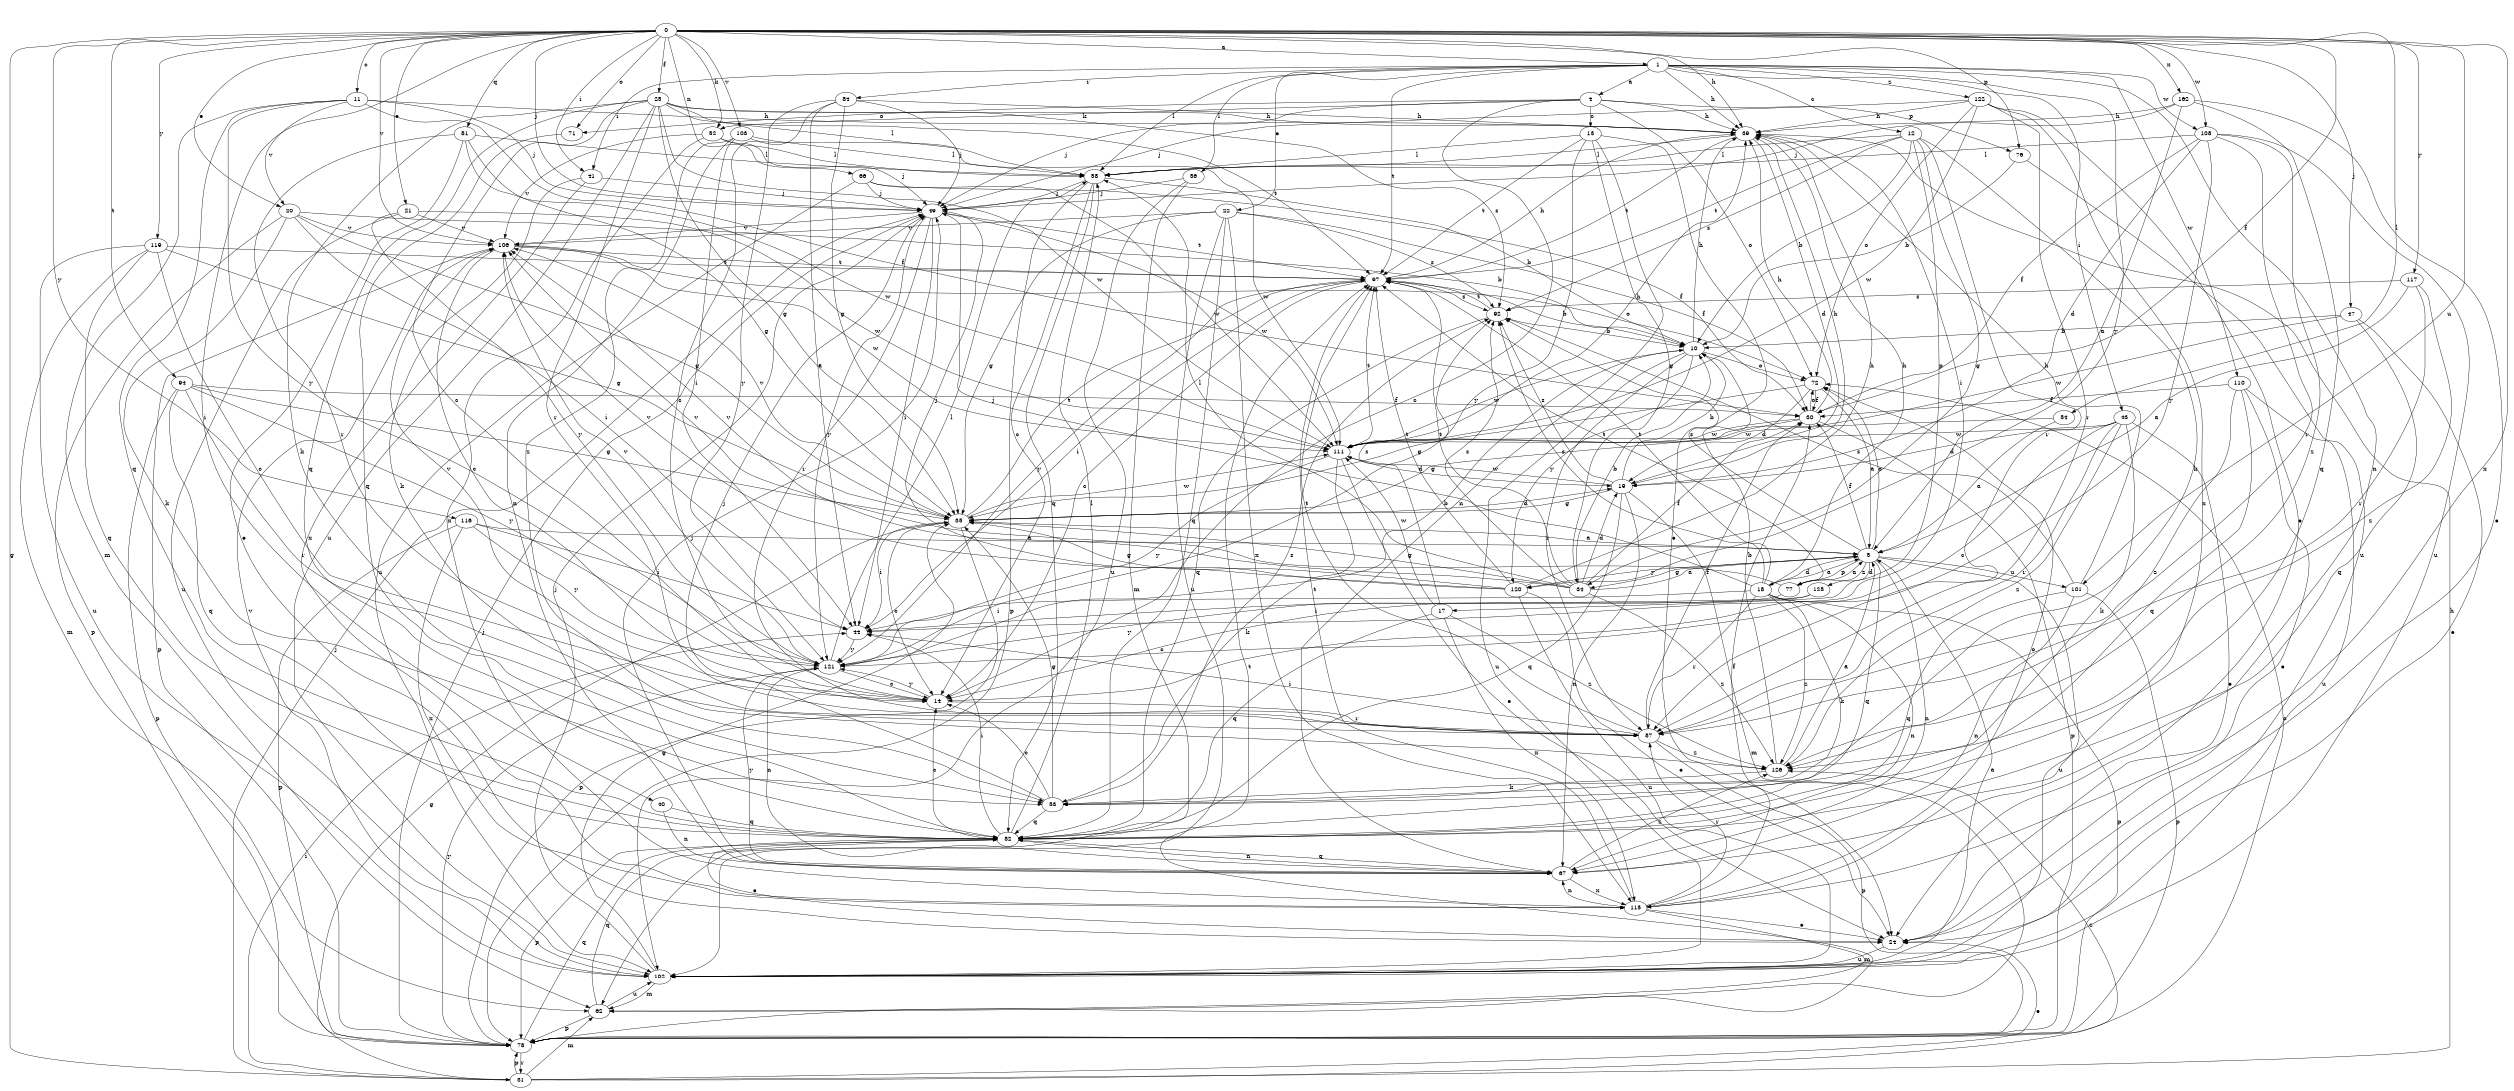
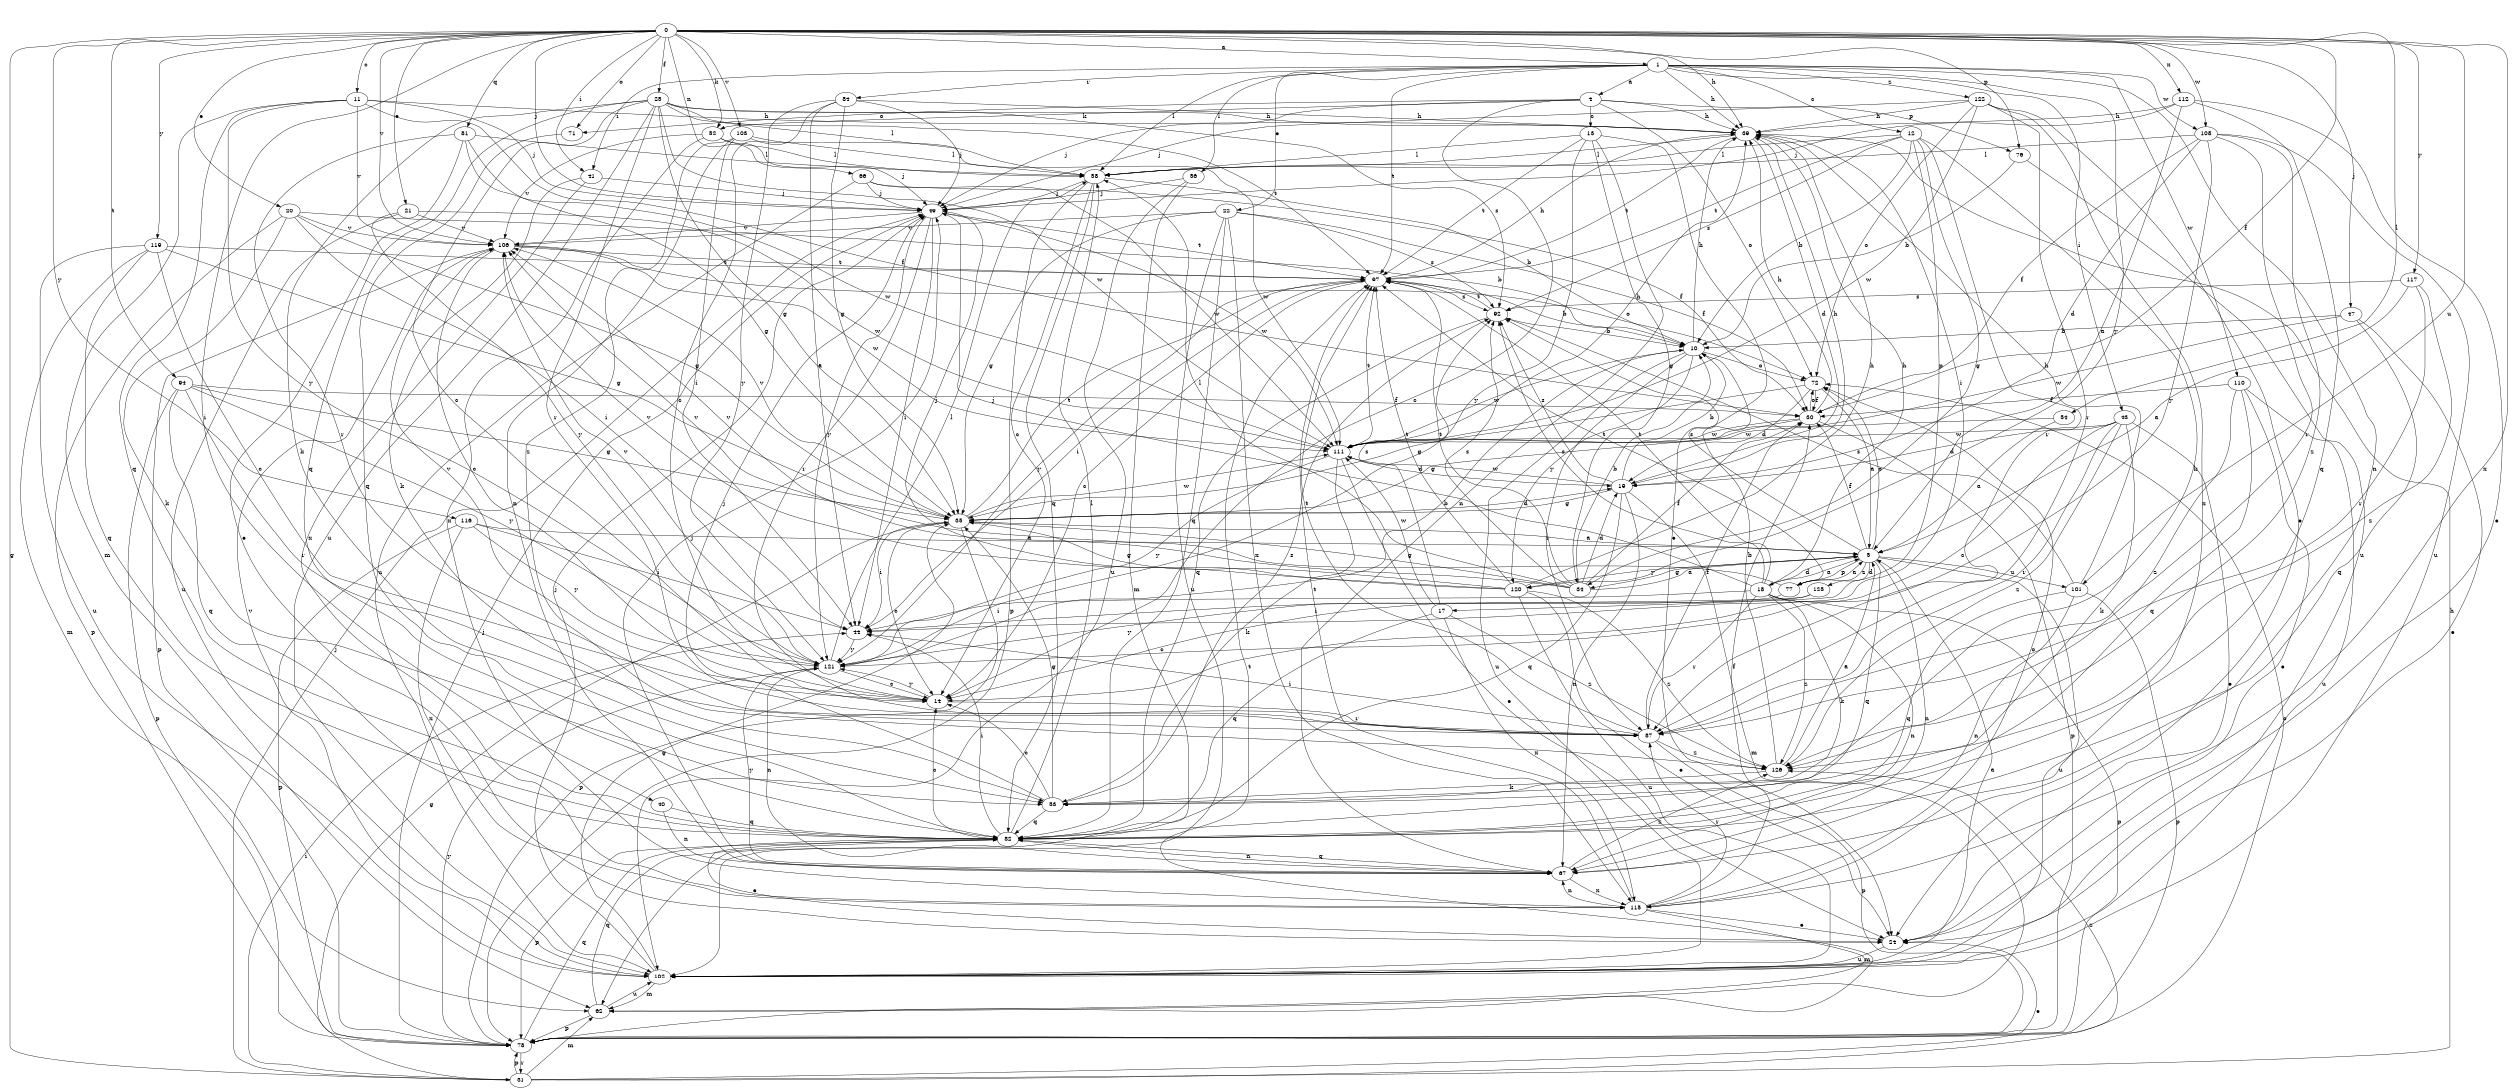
  strict digraph {
    0
    1
    11
    20
    21
    25
    30
    31
    39
    40
    41
    47
    49
    52
    54
    66
    71
    76
    81
    94
    101
    103
    106
    108
-   112 [label=162]
+   112
    115
    116
    117
    119
    4
    12
    22
    43
    56
    58
    67
    84
    97
    110
    120
    122
    82
    62
    121
    10
    53
    44
    78
    35
    102
    111
    14
    92
    87
    72
    24
    126
    19
    5
    13
    34
    77
    17
    18
    125
    0 -> 1 [label=a]
    0 -> 11 [label=c]
    0 -> 20 [label=e]
    0 -> 21 [label=e]
    0 -> 25 [label=f]
    0 -> 30 [label=f]
    0 -> 31 [label=g]
    0 -> 39 [label=h]
    0 -> 40 [label=i]
    0 -> 41 [label=i]
    0 -> 47 [label=j]
    0 -> 49 [label=j]
    0 -> 52 [label=k]
    0 -> 54 [label=l]
    0 -> 66 [label=n]
    0 -> 71 [label=o]
    0 -> 76 [label=p]
    0 -> 81 [label=q]
    0 -> 94 [label=t]
    0 -> 101 [label=u]
    0 -> 103 [label=v]
    0 -> 106 [label=v]
    0 -> 108 [label=w]
    0 -> 112 [label=x]
    0 -> 115 [label=x]
    0 -> 116 [label=y]
    0 -> 117 [label=y]
    0 -> 119 [label=y]
    1 -> 39 [label=h]
    1 -> 41 [label=i]
    1 -> 108 [label=w]
    1 -> 4 [label=a]
    1 -> 12 [label=c]
    1 -> 22 [label=e]
    1 -> 43 [label=i]
    1 -> 56 [label=l]
    1 -> 58 [label=l]
    1 -> 67 [label=n]
    1 -> 84 [label=r]
    1 -> 97 [label=t]
    1 -> 110 [label=w]
    1 -> 120 [label=y]
    1 -> 122 [label=z]
    11 -> 30 [label=f]
    11 -> 39 [label=h]
    11 -> 49 [label=j]
-   11 -> 20 [label=v]
+   11 -> 106 [label=v]
    11 -> 82 [label=q]
    11 -> 62 [label=m]
    11 -> 121 [label=y]
    20 -> 106 [label=v]
    20 -> 10 [label=b]
    20 -> 53 [label=k]
    20 -> 44 [label=i]
    20 -> 78 [label=p]
    20 -> 35 [label=g]
    21 -> 106 [label=v]
    21 -> 121 [label=y]
    21 -> 102 [label=u]
    21 -> 111 [label=w]
    25 -> 39 [label=h]
    25 -> 58 [label=l]
    25 -> 97 [label=t]
    25 -> 82 [label=q]
    25 -> 53 [label=k]
    25 -> 35 [label=g]
    25 -> 102 [label=u]
    25 -> 111 [label=w]
    25 -> 14 [label=c]
    25 -> 92 [label=s]
    25 -> 87 [label=r]
    30 -> 39 [label=h]
    30 -> 78 [label=p]
    30 -> 35 [label=g]
    30 -> 111 [label=w]
    30 -> 72 [label=o]
    31 -> 39 [label=h]
    31 -> 49 [label=j]
    31 -> 62 [label=m]
    31 -> 44 [label=i]
    31 -> 78 [label=p]
    31 -> 35 [label=g]
    31 -> 24 [label=e]
    31 -> 126 [label=z]
    39 -> 58 [label=l]
    39 -> 97 [label=t]
    39 -> 44 [label=i]
    39 -> 19 [label=d]
    40 -> 67 [label=n]
    40 -> 82 [label=q]
    41 -> 49 [label=j]
    41 -> 115 [label=x]
    41 -> 53 [label=k]
    47 -> 82 [label=q]
    47 -> 10 [label=b]
    47 -> 111 [label=w]
    47 -> 24 [label=e]
    49 -> 106 [label=v]
    49 -> 97 [label=t]
    49 -> 121 [label=y]
    49 -> 44 [label=i]
    49 -> 111 [label=w]
    49 -> 87 [label=r]
    52 -> 49 [label=j]
    52 -> 106 [label=v]
    52 -> 115 [label=x]
    52 -> 58 [label=l]
    54 -> 111 [label=w]
    54 -> 5 [label=a]
    66 -> 30 [label=f]
    66 -> 49 [label=j]
    66 -> 102 [label=u]
    66 -> 111 [label=w]
    71 -> 82 [label=q]
    76 -> 10 [label=b]
    76 -> 102 [label=u]
    81 -> 58 [label=l]
    81 -> 35 [label=g]
    81 -> 111 [label=w]
    81 -> 87 [label=r]
    81 -> 24 [label=e]
    94 -> 30 [label=f]
    94 -> 82 [label=q]
    94 -> 121 [label=y]
    94 -> 78 [label=p]
    94 -> 35 [label=g]
    94 -> 87 [label=r]
    101 -> 39 [label=h]
    101 -> 67 [label=n]
    101 -> 82 [label=q]
    101 -> 78 [label=p]
    101 -> 92 [label=s]
    103 -> 58 [label=l]
    103 -> 67 [label=n]
    103 -> 44 [label=i]
    103 -> 111 [label=w]
    103 -> 126 [label=z]
    106 -> 97 [label=t]
    106 -> 78 [label=p]
    106 -> 111 [label=w]
    106 -> 14 [label=c]
    106 -> 72 [label=o]
    108 -> 30 [label=f]
    108 -> 58 [label=l]
    108 -> 121 [label=y]
    108 -> 102 [label=u]
    108 -> 87 [label=r]
    108 -> 126 [label=z]
    108 -> 19 [label=d]
    112 -> 39 [label=h]
    112 -> 49 [label=j]
    112 -> 82 [label=q]
    112 -> 24 [label=e]
    112 -> 5 [label=a]
    115 -> 30 [label=f]
    115 -> 67 [label=n]
    115 -> 97 [label=t]
    115 -> 62 [label=m]
    115 -> 87 [label=r]
    115 -> 72 [label=o]
    115 -> 24 [label=e]
    116 -> 115 [label=x]
    116 -> 121 [label=y]
    116 -> 44 [label=i]
    116 -> 78 [label=p]
    116 -> 5 [label=a]
    117 -> 92 [label=s]
    117 -> 87 [label=r]
    117 -> 126 [label=z]
    117 -> 5 [label=a]
    119 -> 97 [label=t]
    119 -> 82 [label=q]
    119 -> 62 [label=m]
    119 -> 35 [label=g]
    119 -> 102 [label=u]
    119 -> 14 [label=c]
    4 -> 39 [label=h]
    4 -> 49 [label=j]
    4 -> 52 [label=k]
    4 -> 71 [label=o]
    4 -> 76 [label=p]
    4 -> 14 [label=c]
    4 -> 72 [label=o]
    4 -> 13 [label=c]
    12 -> 58 [label=l]
    12 -> 97 [label=t]
    12 -> 10 [label=b]
    12 -> 53 [label=k]
    12 -> 92 [label=s]
    12 -> 87 [label=r]
    12 -> 34 [label=g]
    12 -> 77 [label=p]
    22 -> 30 [label=f]
    22 -> 106 [label=v]
    22 -> 115 [label=x]
    22 -> 82 [label=q]
    22 -> 35 [label=g]
    22 -> 102 [label=u]
    22 -> 92 [label=s]
    43 -> 53 [label=k]
    43 -> 111 [label=w]
    43 -> 14 [label=c]
    43 -> 87 [label=r]
    43 -> 24 [label=e]
    43 -> 126 [label=z]
    43 -> 19 [label=d]
    56 -> 49 [label=j]
    56 -> 62 [label=m]
    56 -> 102 [label=u]
    58 -> 49 [label=j]
    58 -> 82 [label=q]
    58 -> 10 [label=b]
    58 -> 78 [label=p]
    58 -> 14 [label=c]
    67 -> 49 [label=j]
    67 -> 115 [label=x]
    67 -> 82 [label=q]
    67 -> 121 [label=y]
    67 -> 126 [label=z]
    84 -> 39 [label=h]
    84 -> 49 [label=j]
    84 -> 121 [label=y]
    84 -> 44 [label=a]
    84 -> 35 [label=g]
    84 -> 14 [label=c]
    97 -> 39 [label=h]
    97 -> 121 [label=y]
    97 -> 10 [label=b]
    97 -> 44 [label=i]
    97 -> 14 [label=c]
    97 -> 92 [label=s]
    110 -> 30 [label=f]
    110 -> 82 [label=q]
    110 -> 102 [label=u]
    110 -> 24 [label=e]
    110 -> 126 [label=z]
    120 -> 39 [label=h]
    120 -> 49 [label=j]
    120 -> 106 [label=v]
    120 -> 97 [label=t]
    120 -> 35 [label=g]
    120 -> 102 [label=u]
    120 -> 24 [label=e]
-   34 -> 126 [label=z]
+   120 -> 126 [label=z]
    122 -> 39 [label=h]
    122 -> 49 [label=j]
    122 -> 115 [label=x]
    122 -> 111 [label=w]
    122 -> 87 [label=r]
    122 -> 72 [label=o]
    122 -> 24 [label=e]
    82 -> 58 [label=l]
    82 -> 67 [label=n]
    82 -> 44 [label=i]
    82 -> 78 [label=p]
    82 -> 14 [label=c]
    82 -> 24 [label=e]
    62 -> 82 [label=q]
    62 -> 78 [label=p]
    62 -> 102 [label=u]
    121 -> 106 [label=v]
    121 -> 58 [label=l]
    121 -> 67 [label=n]
    121 -> 10 [label=b]
    121 -> 14 [label=c]
    10 -> 39 [label=h]
    10 -> 120 [label=y]
    10 -> 102 [label=u]
    10 -> 111 [label=w]
    10 -> 87 [label=r]
    10 -> 72 [label=o]
    53 -> 49 [label=j]
    53 -> 82 [label=q]
    53 -> 35 [label=g]
    53 -> 14 [label=c]
    53 -> 92 [label=s]
    44 -> 121 [label=y]
    78 -> 31 [label=r]
    78 -> 49 [label=j]
    78 -> 97 [label=t]
    78 -> 82 [label=q]
    78 -> 121 [label=y]
    78 -> 72 [label=o]
    35 -> 106 [label=v]
    35 -> 97 [label=t]
    35 -> 44 [label=i]
    35 -> 78 [label=p]
    35 -> 111 [label=w]
    35 -> 14 [label=c]
    35 -> 19 [label=d]
    35 -> 5 [label=a]
    102 -> 49 [label=j]
    102 -> 106 [label=v]
    102 -> 62 [label=m]
    102 -> 35 [label=g]
    102 -> 5 [label=a]
    111 -> 39 [label=h]
    111 -> 97 [label=t]
    111 -> 121 [label=y]
    111 -> 53 [label=k]
    111 -> 24 [label=e]
    111 -> 19 [label=d]
    14 -> 106 [label=v]
    14 -> 121 [label=y]
    14 -> 87 [label=r]
    92 -> 97 [label=t]
    92 -> 82 [label=q]
    92 -> 10 [label=b]
    87 -> 30 [label=f]
    87 -> 97 [label=t]
    87 -> 44 [label=i]
    87 -> 78 [label=p]
    87 -> 126 [label=z]
    72 -> 30 [label=f]
    72 -> 35 [label=g]
    72 -> 19 [label=d]
    72 -> 5 [label=a]
    24 -> 102 [label=u]
    126 -> 10 [label=b]
    126 -> 53 [label=k]
    126 -> 5 [label=a]
    19 -> 39 [label=h]
    19 -> 67 [label=n]
    19 -> 82 [label=q]
    19 -> 62 [label=m]
    19 -> 10 [label=b]
    19 -> 35 [label=g]
    19 -> 111 [label=w]
    19 -> 92 [label=s]
    5 -> 30 [label=f]
    5 -> 101 [label=u]
    5 -> 67 [label=n]
    5 -> 120 [label=y]
    5 -> 82 [label=q]
    5 -> 102 [label=u]
    5 -> 92 [label=s]
    5 -> 72 [label=o]
    5 -> 34 [label=g]
    5 -> 77 [label=p]
    5 -> 17 [label=d]
    5 -> 18 [label=d]
    5 -> 125 [label=z]
    13 -> 58 [label=l]
    13 -> 67 [label=n]
    13 -> 97 [label=t]
    13 -> 121 [label=y]
    13 -> 24 [label=e]
    13 -> 34 [label=g]
    34 -> 30 [label=f]
    34 -> 106 [label=v]
    34 -> 58 [label=l]
    34 -> 97 [label=t]
    34 -> 10 [label=b]
    34 -> 35 [label=g]
    34 -> 92 [label=s]
    34 -> 19 [label=d]
    34 -> 5 [label=a]
    77 -> 106 [label=v]
    77 -> 97 [label=t]
    77 -> 121 [label=y]
    77 -> 5 [label=a]
    17 -> 115 [label=x]
    17 -> 82 [label=q]
    17 -> 111 [label=w]
    17 -> 92 [label=s]
    17 -> 126 [label=z]
    18 -> 39 [label=h]
    18 -> 49 [label=j]
    18 -> 67 [label=n]
    18 -> 97 [label=t]
    18 -> 53 [label=k]
    18 -> 44 [label=i]
    18 -> 78 [label=p]
    18 -> 92 [label=s]
    18 -> 87 [label=r]
    18 -> 126 [label=z]
    18 -> 5 [label=a]
    125 -> 44 [label=i]
    125 -> 14 [label=c]
  }
